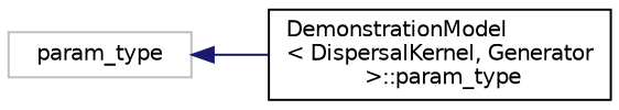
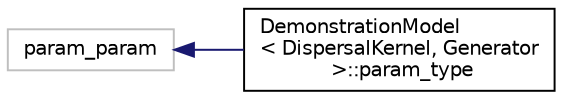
  digraph {
    rankdir=LR
    node [fillcolor=white fontname=Helvetica fontsize=10 shape=record style=filled]
-   n1 [color=grey75 height=0.2 label=param_type width=0.4]
+   n1 [color=grey75 height=0.2 label=param_param width=0.4]
    n2 [color=black height=0.2 label="DemonstrationModel\l\< DispersalKernel, Generator\l \>::param_type" width=0.4]
    n1 -> n2 [color=midnightblue dir=back fontname=Helvetica fontsize=10 labelfontname=Helvetica labelfontsize=10 style=solid]
  }
